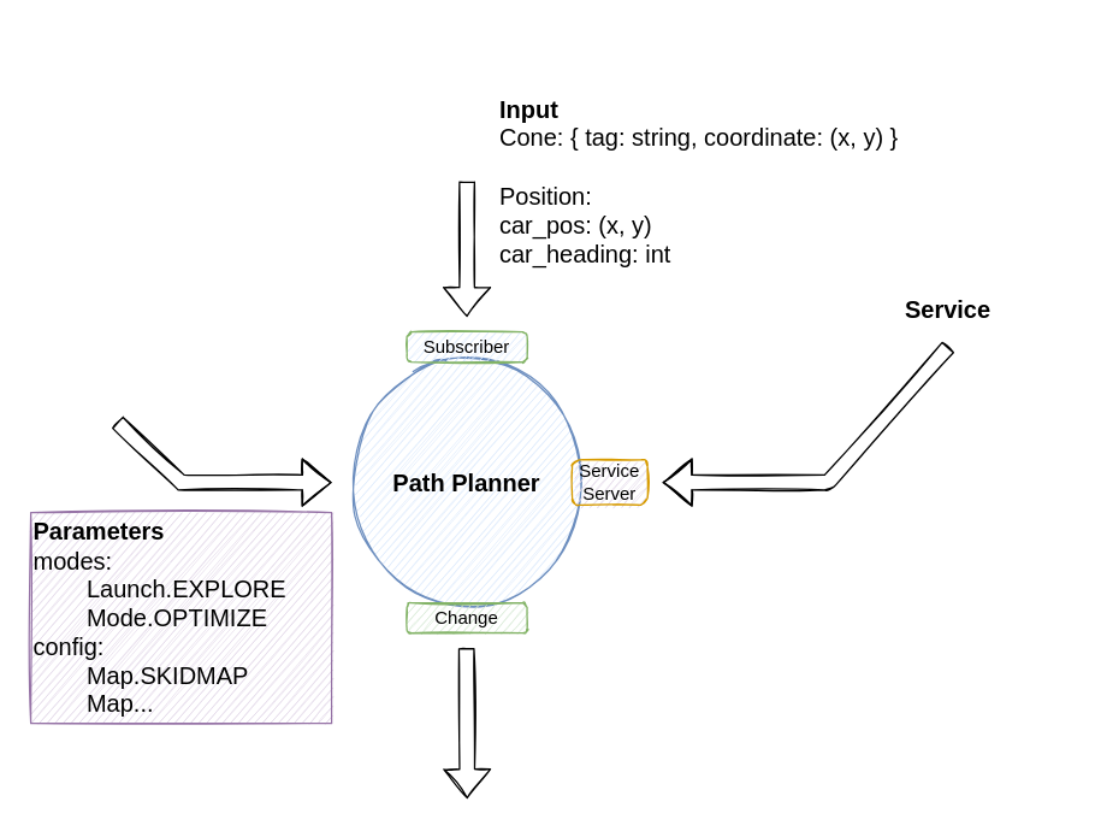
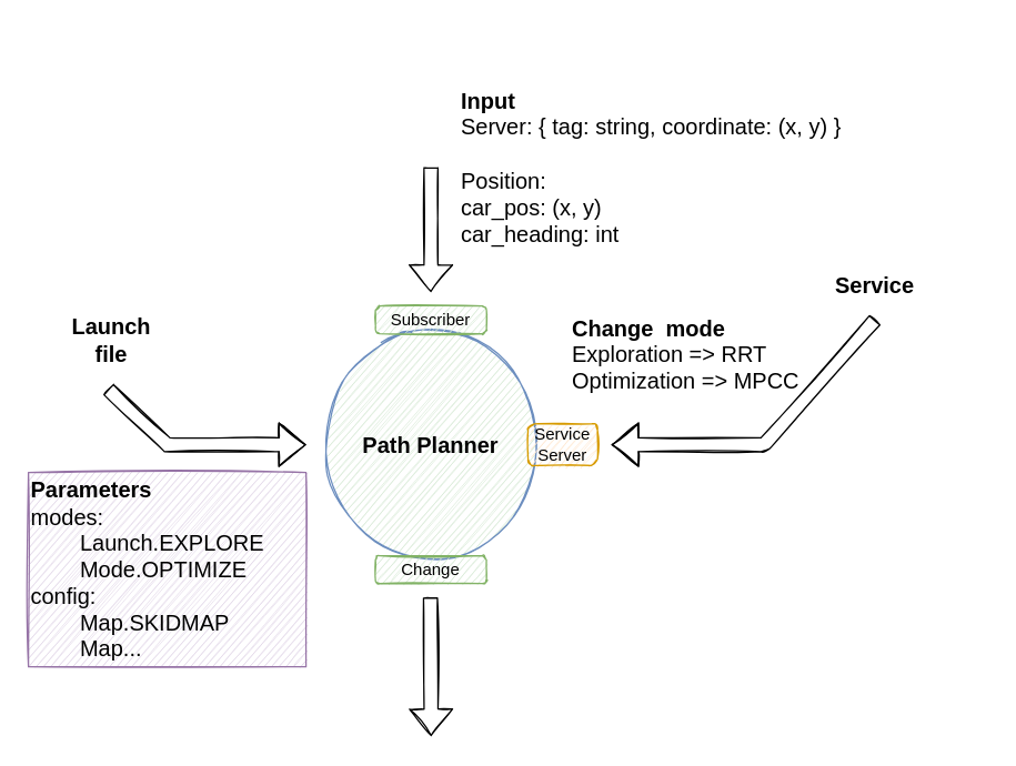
  <mxCell id="0" />
  <mxCell id="1" parent="0" />
- <mxCell id="2" value="Path Planner" style="ellipse;whiteSpace=wrap;html=1;aspect=fixed;sketch=1;fontSize=16;fontStyle=1;fillColor=#dae8fc;strokeColor=#6c8ebf;" parent="1" vertex="1"><mxGeometry x="230" y="240" width="160" height="160" as="geometry" /></mxCell>
+ <mxCell id="2" value="Path Planner" style="ellipse;whiteSpace=wrap;html=1;aspect=fixed;sketch=1;fontSize=16;fontStyle=1;fillColor=#d5e8d4;strokeColor=#6c8ebf;" parent="1" vertex="1"><mxGeometry x="230" y="240" width="160" height="160" as="geometry" /></mxCell>
  <mxCell id="3" value="Change" style="rounded=1;whiteSpace=wrap;html=1;sketch=1;fillColor=#d5e8d4;strokeColor=#82b366;" parent="1" vertex="1"><mxGeometry x="270" y="400" width="80" height="20" as="geometry" /></mxCell>
  <mxCell id="4" value="" style="endArrow=classic;html=1;rounded=0;sketch=1;shape=flexArrow;fillColor=none;" parent="1" edge="1"><mxGeometry width="50" height="50" relative="1" as="geometry"><mxPoint x="310" y="120" as="sourcePoint" /><mxPoint x="310" y="210" as="targetPoint" /></mxGeometry></mxCell>
  <mxCell id="5" value="" style="shape=flexArrow;endArrow=classic;html=1;rounded=0;sketch=1;exitX=0.25;exitY=1;exitDx=0;exitDy=0;fillColor=none;targetPerimeterSpacing=0;" parent="1" edge="1"><mxGeometry width="50" height="50" relative="1" as="geometry"><mxPoint x="77.5" y="280" as="sourcePoint" /><mxPoint x="220" y="320" as="targetPoint" /><Array as="points"><mxPoint x="120" y="320" /></Array></mxGeometry></mxCell>
+ <mxCell id="6" value="Launch file" style="text;html=1;strokeColor=none;fillColor=none;align=center;verticalAlign=middle;whiteSpace=wrap;rounded=0;sketch=1;fontSize=16;fontStyle=1" parent="1" vertex="1"><mxGeometry x="50" y="230" width="60" height="30" as="geometry" /></mxCell>
  <mxCell id="7" value="&lt;b&gt;Parameters&lt;br&gt;&lt;/b&gt;&lt;font style=&quot;font-size: 16px&quot;&gt;modes: &lt;br&gt;&lt;/font&gt;&lt;div&gt;&lt;span&gt;&lt;font style=&quot;font-size: 16px&quot;&gt;&lt;span style=&quot;white-space: pre&quot;&gt;&#09;&lt;/span&gt;Launch.EXPLORE&lt;/font&gt;&lt;/span&gt;&lt;/div&gt;&lt;font style=&quot;font-size: 16px&quot;&gt;&lt;span style=&quot;white-space: pre&quot;&gt;&#09;&lt;/span&gt;Mode.OPTIMIZE&lt;br&gt;config:&lt;br&gt;&lt;span style=&quot;white-space: pre&quot;&gt;&#09;&lt;/span&gt;Map.SKIDMAP&lt;br&gt;&lt;span style=&quot;white-space: pre&quot;&gt;&#09;&lt;/span&gt;Map...&lt;br&gt;&lt;/font&gt;" style="text;html=1;strokeColor=#9673a6;fillColor=#e1d5e7;align=left;verticalAlign=middle;whiteSpace=wrap;rounded=0;sketch=1;fontSize=16;" parent="1" vertex="1"><mxGeometry x="20" y="340" width="200" height="140" as="geometry" /></mxCell>
- <mxCell id="8" value="&lt;b style=&quot;font-size: 16px&quot;&gt;Input&lt;/b&gt;&lt;br style=&quot;font-size: 16px&quot;&gt;Cone: { tag: string, coordinate: (x, y) }&lt;br&gt;&lt;br&gt;Position:&lt;br&gt;car_pos: (x, y)&lt;br&gt;car_heading: int" style="text;html=1;strokeColor=none;fillColor=none;align=left;verticalAlign=middle;whiteSpace=wrap;rounded=0;sketch=1;fontSize=16;" parent="1" vertex="1"><mxGeometry x="330" y="20" width="380" height="200" as="geometry" /></mxCell>
+ <mxCell id="8" value="&lt;b style=&quot;font-size: 16px&quot;&gt;Input&lt;/b&gt;&lt;br style=&quot;font-size: 16px&quot;&gt;Server: { tag: string, coordinate: (x, y) }&lt;br&gt;&lt;br&gt;Position:&lt;br&gt;car_pos: (x, y)&lt;br&gt;car_heading: int" style="text;html=1;strokeColor=none;fillColor=none;align=left;verticalAlign=middle;whiteSpace=wrap;rounded=0;sketch=1;fontSize=16;" parent="1" vertex="1"><mxGeometry x="330" y="20" width="380" height="200" as="geometry" /></mxCell>
  <mxCell id="9" value="" style="shape=flexArrow;endArrow=classic;html=1;sketch=1;fontSize=16;targetPerimeterSpacing=0;fillColor=none;curved=1;" parent="1" edge="1"><mxGeometry width="50" height="50" relative="1" as="geometry"><mxPoint x="309.66" y="430" as="sourcePoint" /><mxPoint x="310.16" y="530" as="targetPoint" /></mxGeometry></mxCell>
  <mxCell id="10" value="" style="shape=flexArrow;endArrow=classic;html=1;sketch=1;fontSize=16;targetPerimeterSpacing=0;fillColor=none;curved=1;" parent="1" edge="1"><mxGeometry width="50" height="50" relative="1" as="geometry"><mxPoint x="630" y="230" as="sourcePoint" /><mxPoint x="440" y="320" as="targetPoint" /><Array as="points"><mxPoint x="550" y="320" /></Array></mxGeometry></mxCell>
+ <mxCell id="11" value="&lt;div&gt;&lt;span&gt;&lt;b&gt;Change&amp;nbsp; mode&lt;/b&gt;&lt;/span&gt;&lt;/div&gt;&lt;div&gt;&lt;span&gt;Exploration =&amp;gt; RRT&lt;/span&gt;&lt;/div&gt;&lt;div&gt;&lt;span&gt;Optimization =&amp;gt; MPCC&lt;/span&gt;&lt;/div&gt;" style="text;html=1;strokeColor=none;fillColor=none;align=left;verticalAlign=middle;whiteSpace=wrap;rounded=0;sketch=1;fontSize=16;" parent="1" vertex="1"><mxGeometry x="410" y="220" width="170" height="70" as="geometry" /></mxCell>
  <mxCell id="12" value="Service" style="text;html=1;strokeColor=none;fillColor=none;align=center;verticalAlign=middle;whiteSpace=wrap;rounded=0;sketch=1;fontSize=16;fontStyle=1" parent="1" vertex="1"><mxGeometry x="600" y="190" width="60" height="30" as="geometry" /></mxCell>
- <mxCell id="13" value="Service&lt;br&gt;Server" style="rounded=1;whiteSpace=wrap;html=1;sketch=1;fillColor=#e1d5e7;strokeColor=#d79b00;" parent="1" vertex="1"><mxGeometry x="380" y="305" width="50" height="30" as="geometry" /></mxCell>
- <mxCell id="14" value="Subscriber" style="rounded=1;whiteSpace=wrap;html=1;sketch=1;fillColor=#dae8fc;strokeColor=#82b366;" parent="1" vertex="1"><mxGeometry x="270" y="220" width="80" height="20" as="geometry" /></mxCell>
+ <mxCell id="13" value="Service&lt;br&gt;Server" style="rounded=1;whiteSpace=wrap;html=1;sketch=1;fillColor=#ffe6cc;strokeColor=#d79b00;" parent="1" vertex="1"><mxGeometry x="380" y="305" width="50" height="30" as="geometry" /></mxCell>
+ <mxCell id="14" value="Subscriber" style="rounded=1;whiteSpace=wrap;html=1;sketch=1;fillColor=#d5e8d4;strokeColor=#82b366;" parent="1" vertex="1"><mxGeometry x="270" y="220" width="80" height="20" as="geometry" /></mxCell>
